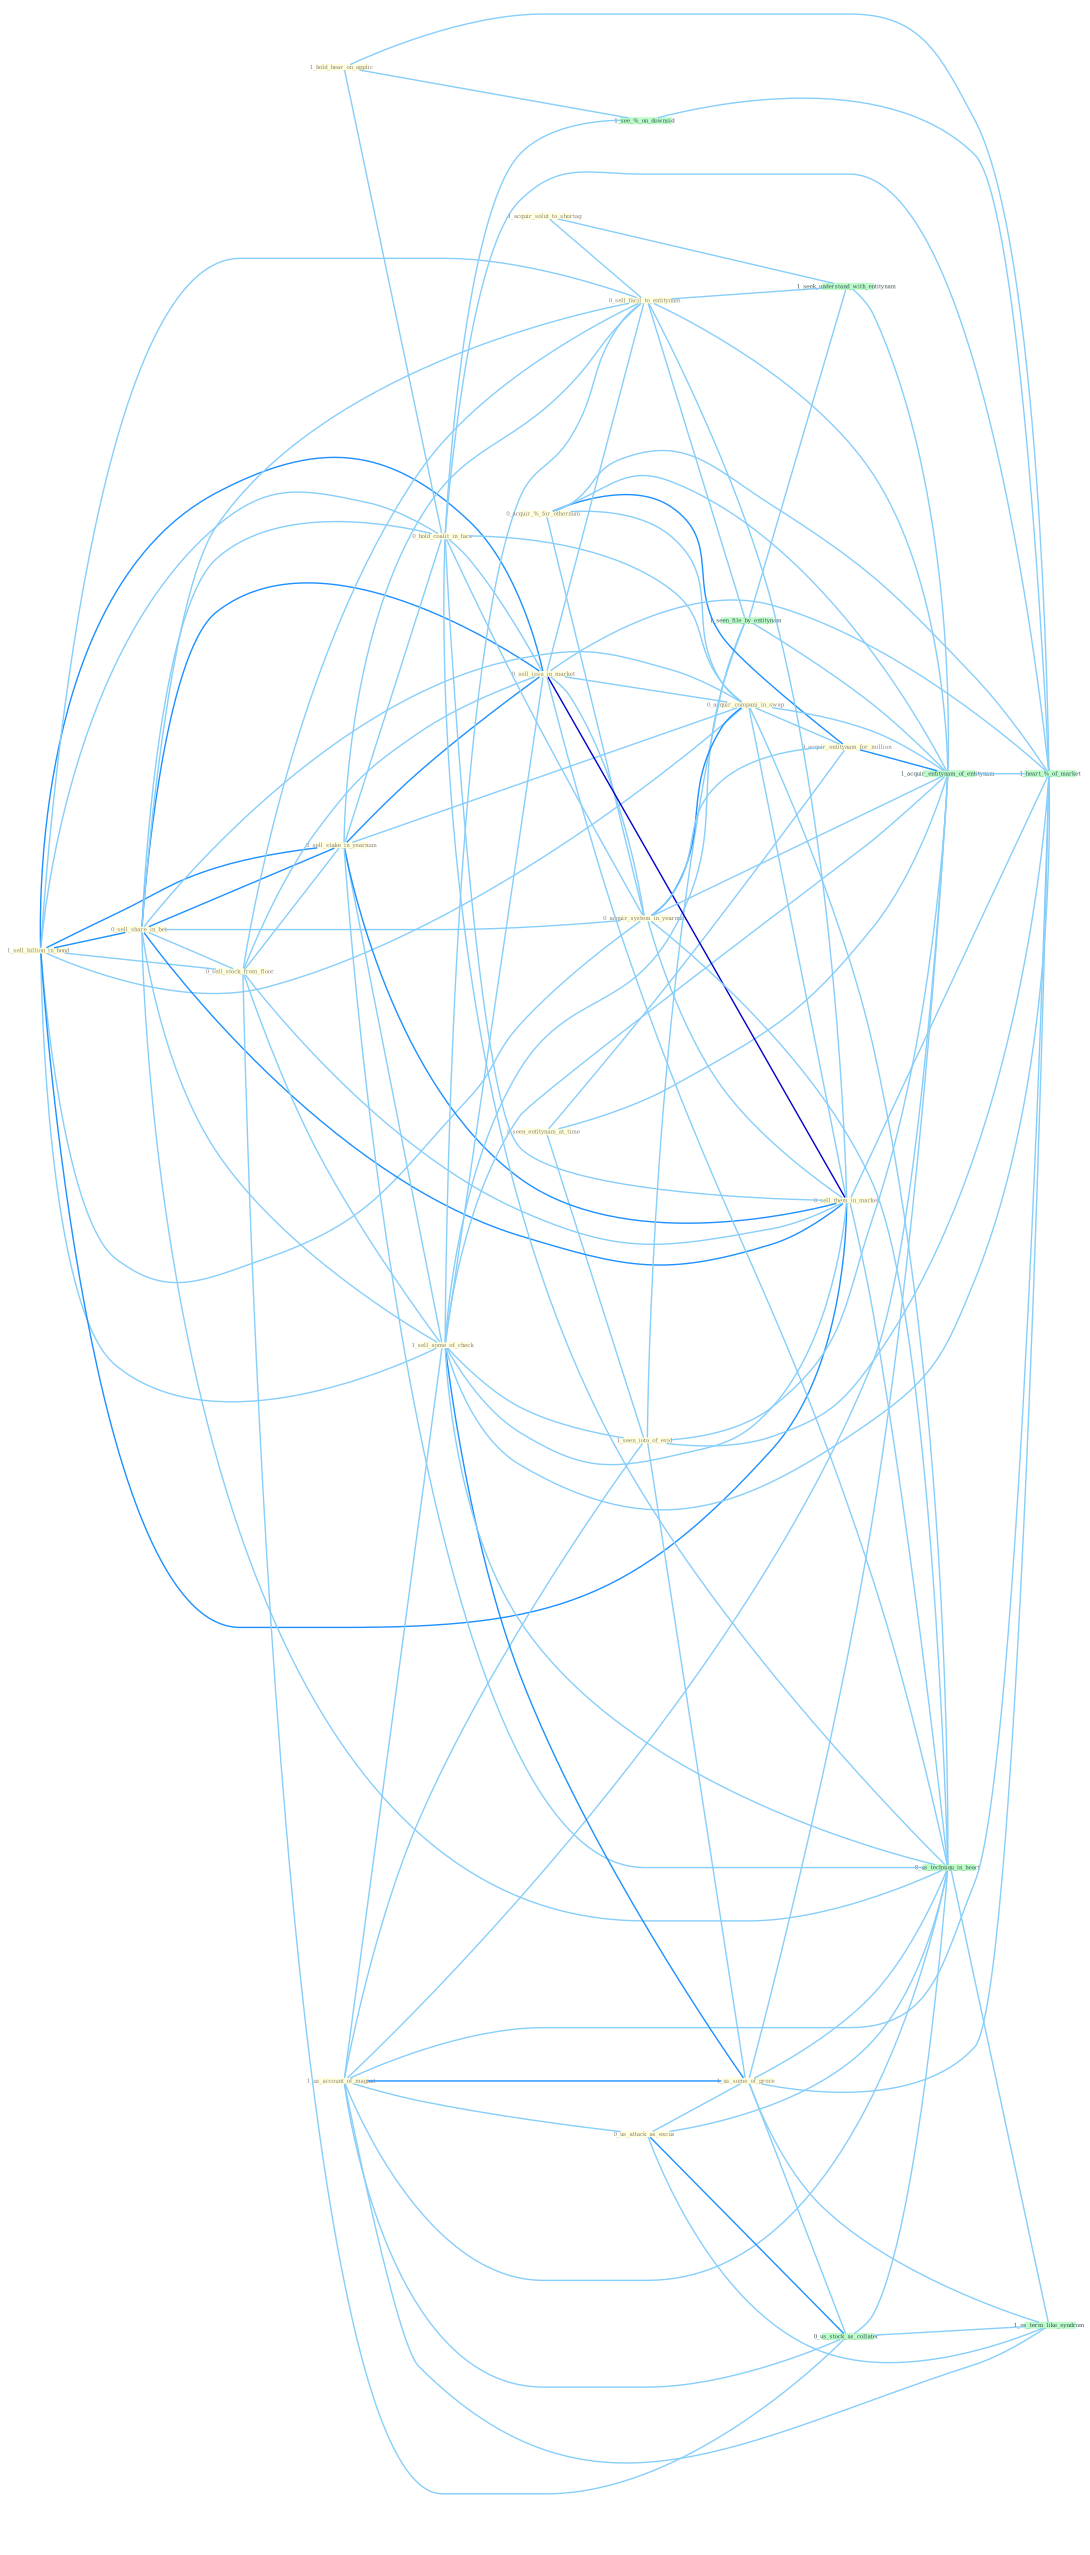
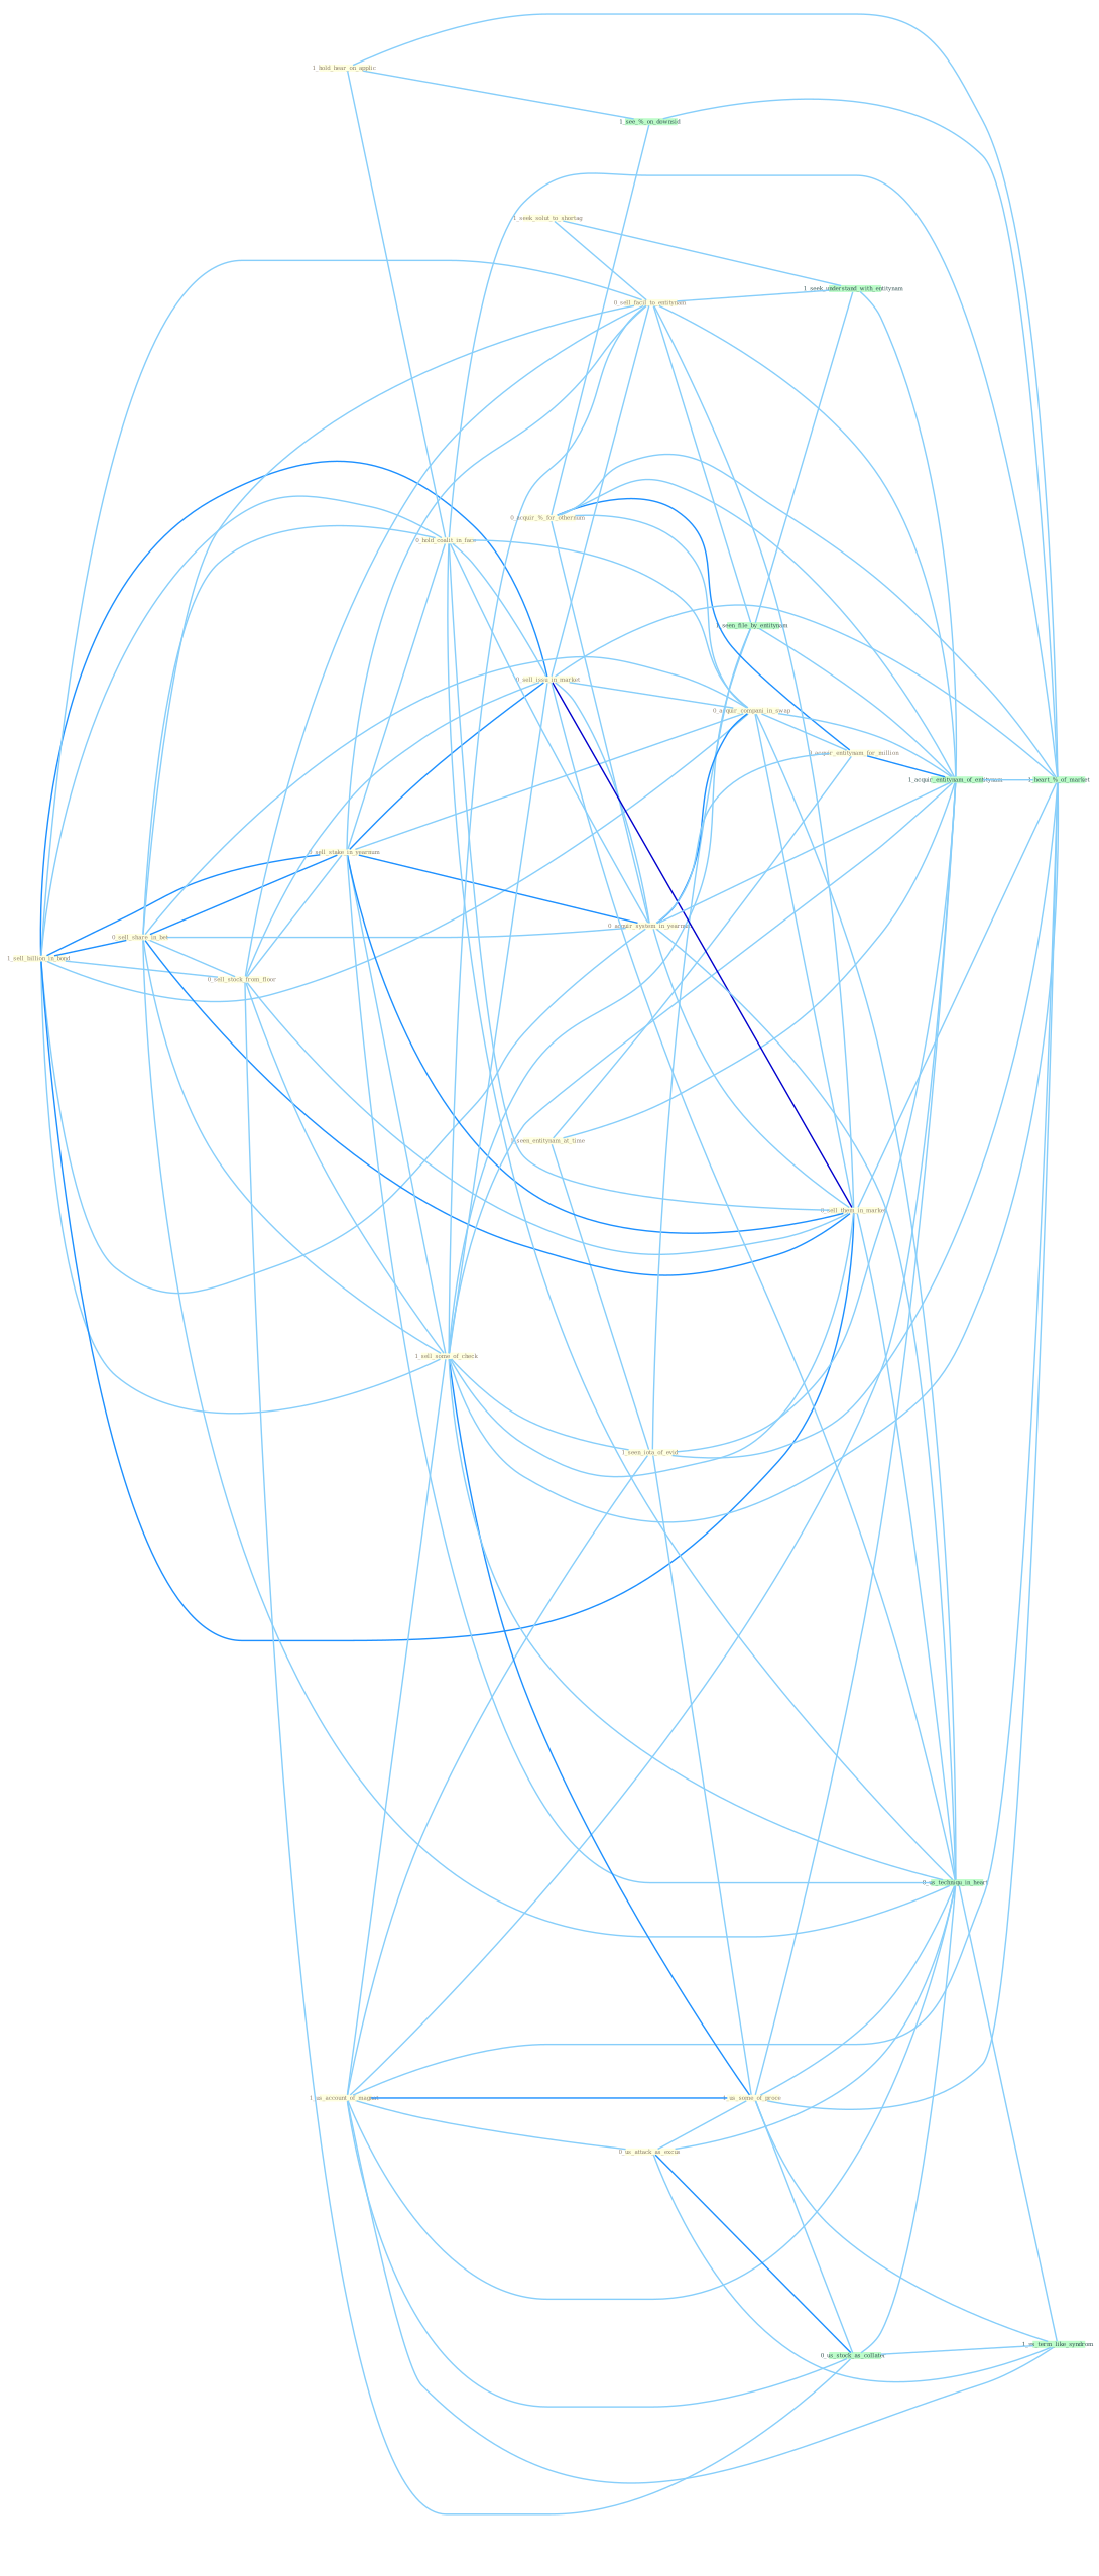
  graph {
    rankdir=LR
    node [color="#ffffe0" fixedsize=true fontcolor="#8b7d6b" fontsize=4 shape=polygon style=filled]
    edge [color="#87cefa" w=1]
    "1_seen_entitynam_at_time " [height=.06 width=.5]
    "1_sell_billion_in_bond " [height=.06 width=.5]
    "0_sell_share_in_bet " [height=.06 width=.5]
    "0_sell_stock_from_floor " [height=.06 width=.5]
    "0_sell_stake_in_yearnum " [height=.06 width=.5]
    "1_hold_hear_on_applic " [height=.06 width=.5]
    "1_us_account_of_magnat " [height=.06 width=.5]
    "1_sell_some_of_check " [height=.06 width=.5]
    "1_seen_iota_of_evid " [height=.06 width=.5]
    "0_hold_coalit_in_face " [height=.06 width=.5]
-   "1_seek_solut_to_shortag " [height=.06 width=.5 label="1_acquir_solut_to_shortag"]
+   "1_seek_solut_to_shortag " [height=.06 width=.5]
    "0_acquir_%_for_othernum " [height=.06 width=.5]
    "0_sell_issu_in_market " [height=.06 width=.5]
    "0_us_attack_as_excus " [height=.06 width=.5]
    "0_sell_facil_to_entitynam " [height=.06 width=.5]
    "0_acquir_system_in_yearnum " [height=.06 width=.5]
    "1_us_some_of_proce " [height=.06 width=.5]
    "0_acquir_compani_in_swap " [height=.06 width=.5]
    "0_acquir_entitynam_for_million " [height=.06 width=.5]
    "0_sell_them_in_market " [height=.06 width=.5]
    "1_acquir_entitynam_of_entitynam " [color="#BDFCC9" fontcolor="#2f4f4f" height=.06 width=.5]
    "0_us_techniqu_in_heart " [color="#BDFCC9" fontcolor="#2f4f4f" height=.06 width=.5]
    "0_us_stock_as_collater " [color="#BDFCC9" fontcolor="#2f4f4f" height=.06 width=.5]
    "1_see_%_on_downsid " [color="#BDFCC9" fontcolor="#2f4f4f" height=.06 width=.5]
    n25 [color="#BDFCC9" fontcolor="#2f4f4f" height=.06 label="1_heart_%_of_market" width=.5]
    "1_us_term_like_syndrom " [color="#BDFCC9" fontcolor="#2f4f4f" height=.06 width=.5]
    "1_seen_file_by_entitynam " [color="#BDFCC9" fontcolor="#2f4f4f" height=.06 width=.5]
    "1_seek_understand_with_entitynam " [color="#BDFCC9" fontcolor="#2f4f4f" height=.06 width=.5]
    subgraph sub_1 {
      "1_seen_entitynam_at_time "
      "1_sell_billion_in_bond "
      "0_sell_share_in_bet "
      "0_sell_stock_from_floor "
      "0_sell_stake_in_yearnum "
      "1_hold_hear_on_applic "
      "1_us_account_of_magnat "
      "1_sell_some_of_check "
      "1_seen_iota_of_evid "
      "0_hold_coalit_in_face "
      "1_seek_solut_to_shortag "
      "0_acquir_%_for_othernum "
      "0_sell_issu_in_market "
      "0_us_attack_as_excus "
      "0_sell_facil_to_entitynam "
      "0_acquir_system_in_yearnum "
      "1_us_some_of_proce "
      "0_acquir_compani_in_swap "
      "0_acquir_entitynam_for_million "
      "0_sell_them_in_market "
    }
    subgraph sub_2 {
    }
    "1_seen_entitynam_at_time " -- "1_seen_iota_of_evid "
    "1_seen_entitynam_at_time " -- "0_acquir_entitynam_for_million "
    "1_seen_entitynam_at_time " -- "1_acquir_entitynam_of_entitynam "
    "1_sell_billion_in_bond " -- "0_sell_share_in_bet " [color="#1e90ff" w=2]
    "1_sell_billion_in_bond " -- "0_sell_stock_from_floor "
    "1_sell_billion_in_bond " -- "0_sell_stake_in_yearnum " [color="#1e90ff" w=2]
    "1_sell_billion_in_bond " -- "1_sell_some_of_check "
    "1_sell_billion_in_bond " -- "0_hold_coalit_in_face "
    "1_sell_billion_in_bond " -- "0_sell_issu_in_market " [color="#1e90ff" w=2]
    "1_sell_billion_in_bond " -- "0_sell_facil_to_entitynam "
    "1_sell_billion_in_bond " -- "0_acquir_system_in_yearnum "
    "1_sell_billion_in_bond " -- "0_acquir_compani_in_swap "
    "1_sell_billion_in_bond " -- "0_sell_them_in_market " [color="#1e90ff" w=2]
    "0_sell_share_in_bet " -- "0_sell_stock_from_floor "
    "0_sell_share_in_bet " -- "0_sell_stake_in_yearnum " [color="#1e90ff" w=2]
    "0_sell_share_in_bet " -- "1_sell_some_of_check "
    "0_sell_share_in_bet " -- "0_hold_coalit_in_face "
-   "0_sell_share_in_bet " -- "0_sell_issu_in_market " [color="#1e90ff" w=2]
    "0_sell_share_in_bet " -- "0_sell_facil_to_entitynam "
    "0_sell_share_in_bet " -- "0_acquir_system_in_yearnum "
    "0_sell_share_in_bet " -- "0_acquir_compani_in_swap "
    "0_sell_share_in_bet " -- "0_sell_them_in_market " [color="#1e90ff" w=2]
    "0_sell_share_in_bet " -- "0_us_techniqu_in_heart "
    "0_sell_stock_from_floor " -- "0_sell_stake_in_yearnum "
    "0_sell_stock_from_floor " -- "1_sell_some_of_check "
    "0_sell_stock_from_floor " -- "0_sell_issu_in_market "
    "0_sell_stock_from_floor " -- "0_sell_facil_to_entitynam "
    "0_sell_stock_from_floor " -- "0_sell_them_in_market "
    "0_sell_stock_from_floor " -- "0_us_stock_as_collater "
    "0_sell_stake_in_yearnum " -- "1_sell_some_of_check "
    "0_sell_stake_in_yearnum " -- "0_hold_coalit_in_face "
    "0_sell_stake_in_yearnum " -- "0_sell_issu_in_market " [color="#1e90ff" w=2]
    "0_sell_stake_in_yearnum " -- "0_sell_facil_to_entitynam "
+   "0_sell_stake_in_yearnum " -- "0_acquir_system_in_yearnum " [color="#1e90ff" w=2]
    "0_sell_stake_in_yearnum " -- "0_acquir_compani_in_swap "
    "0_sell_stake_in_yearnum " -- "0_sell_them_in_market " [color="#1e90ff" w=2]
    "0_sell_stake_in_yearnum " -- "0_us_techniqu_in_heart "
    "1_hold_hear_on_applic " -- "0_hold_coalit_in_face "
    "1_hold_hear_on_applic " -- "1_see_%_on_downsid "
    "1_hold_hear_on_applic " -- n25
    "1_us_account_of_magnat " -- "1_sell_some_of_check "
    "1_us_account_of_magnat " -- "1_seen_iota_of_evid "
    "1_us_account_of_magnat " -- "0_us_attack_as_excus "
    "1_us_account_of_magnat " -- "1_us_some_of_proce " [color="#1e90ff" w=2]
    "1_us_account_of_magnat " -- "1_acquir_entitynam_of_entitynam "
    "1_us_account_of_magnat " -- "0_us_techniqu_in_heart "
    "1_us_account_of_magnat " -- "0_us_stock_as_collater "
    "1_us_account_of_magnat " -- n25
    "1_us_account_of_magnat " -- "1_us_term_like_syndrom "
    "1_sell_some_of_check " -- "1_seen_iota_of_evid "
    "1_sell_some_of_check " -- "0_sell_issu_in_market "
    "1_sell_some_of_check " -- "0_sell_facil_to_entitynam "
    "1_sell_some_of_check " -- "1_us_some_of_proce " [color="#1e90ff" w=2]
    "1_sell_some_of_check " -- "0_sell_them_in_market "
    "1_sell_some_of_check " -- "1_acquir_entitynam_of_entitynam "
    "1_sell_some_of_check " -- "0_us_techniqu_in_heart "
    "1_sell_some_of_check " -- n25
    "1_sell_some_of_check " -- "1_seen_file_by_entitynam "
    "1_seen_iota_of_evid " -- "1_us_some_of_proce "
    "1_seen_iota_of_evid " -- "1_acquir_entitynam_of_entitynam "
    "1_seen_iota_of_evid " -- n25
    "1_seen_iota_of_evid " -- "1_seen_file_by_entitynam "
    "0_hold_coalit_in_face " -- "0_sell_issu_in_market "
    "0_hold_coalit_in_face " -- "0_acquir_system_in_yearnum "
    "0_hold_coalit_in_face " -- "0_acquir_compani_in_swap "
    "0_hold_coalit_in_face " -- "0_sell_them_in_market "
    "0_hold_coalit_in_face " -- "0_us_techniqu_in_heart "
    "0_hold_coalit_in_face " -- n25
    "1_seek_solut_to_shortag " -- "0_sell_facil_to_entitynam "
    "1_seek_solut_to_shortag " -- "1_seek_understand_with_entitynam "
    "0_acquir_%_for_othernum " -- "0_acquir_system_in_yearnum "
    "0_acquir_%_for_othernum " -- "0_acquir_compani_in_swap "
    "0_acquir_%_for_othernum " -- "0_acquir_entitynam_for_million " [color="#1e90ff" w=2]
    "0_acquir_%_for_othernum " -- "1_acquir_entitynam_of_entitynam "
-   "0_hold_coalit_in_face " -- "1_see_%_on_downsid "
+   "0_acquir_%_for_othernum " -- "1_see_%_on_downsid "
    "0_acquir_%_for_othernum " -- n25
    "0_sell_issu_in_market " -- "0_sell_facil_to_entitynam "
    "0_sell_issu_in_market " -- "0_acquir_system_in_yearnum "
    "0_sell_issu_in_market " -- "0_acquir_compani_in_swap "
    "0_sell_issu_in_market " -- "0_sell_them_in_market " [color="#0000cd" w=3]
    "0_sell_issu_in_market " -- "0_us_techniqu_in_heart "
    "0_sell_issu_in_market " -- n25
    "0_us_attack_as_excus " -- "1_us_some_of_proce "
    "0_us_attack_as_excus " -- "0_us_techniqu_in_heart "
    "0_us_attack_as_excus " -- "0_us_stock_as_collater " [color="#1e90ff" w=2]
    "0_us_attack_as_excus " -- "1_us_term_like_syndrom "
    "0_sell_facil_to_entitynam " -- "0_sell_them_in_market "
    "0_sell_facil_to_entitynam " -- "1_acquir_entitynam_of_entitynam "
    "0_sell_facil_to_entitynam " -- "1_seen_file_by_entitynam "
    "0_sell_facil_to_entitynam " -- "1_seek_understand_with_entitynam "
    "0_acquir_system_in_yearnum " -- "0_acquir_compani_in_swap " [color="#1e90ff" w=2]
    "0_acquir_system_in_yearnum " -- "0_acquir_entitynam_for_million "
    "0_acquir_system_in_yearnum " -- "0_sell_them_in_market "
    "0_acquir_system_in_yearnum " -- "1_acquir_entitynam_of_entitynam "
    "0_acquir_system_in_yearnum " -- "0_us_techniqu_in_heart "
    "1_us_some_of_proce " -- "1_acquir_entitynam_of_entitynam "
    "1_us_some_of_proce " -- "0_us_techniqu_in_heart "
    "1_us_some_of_proce " -- "0_us_stock_as_collater "
    "1_us_some_of_proce " -- n25
    "1_us_some_of_proce " -- "1_us_term_like_syndrom "
    "0_acquir_compani_in_swap " -- "0_acquir_entitynam_for_million "
    "0_acquir_compani_in_swap " -- "0_sell_them_in_market "
    "0_acquir_compani_in_swap " -- "1_acquir_entitynam_of_entitynam "
    "0_acquir_compani_in_swap " -- "0_us_techniqu_in_heart "
    "0_acquir_entitynam_for_million " -- "1_acquir_entitynam_of_entitynam " [color="#1e90ff" w=2]
    "0_sell_them_in_market " -- "0_us_techniqu_in_heart "
    "0_sell_them_in_market " -- n25
    "1_acquir_entitynam_of_entitynam " -- n25
    "0_us_techniqu_in_heart " -- "1_us_term_like_syndrom "
    "0_us_stock_as_collater " -- "0_us_techniqu_in_heart "
    "0_us_stock_as_collater " -- "1_us_term_like_syndrom "
    "1_see_%_on_downsid " -- n25
    "1_seen_file_by_entitynam " -- "1_acquir_entitynam_of_entitynam "
    "1_seen_file_by_entitynam " -- "1_seek_understand_with_entitynam "
    "1_seek_understand_with_entitynam " -- "1_acquir_entitynam_of_entitynam "
  }
